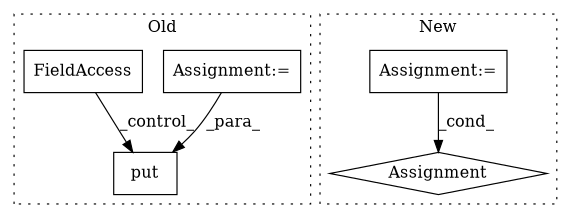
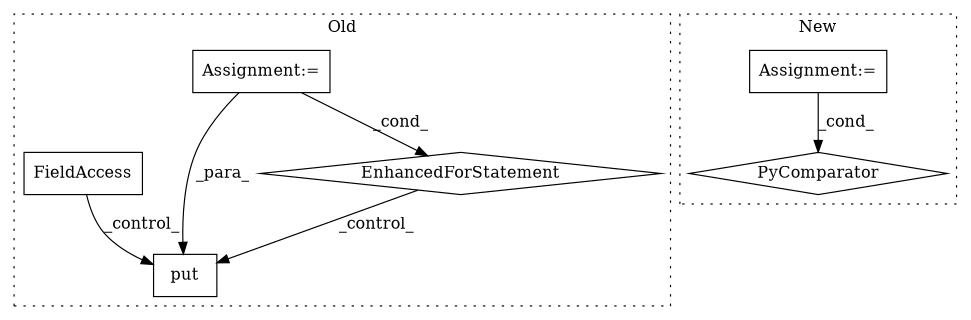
  digraph {
    node [a=7 l="53,2" s="382,457" shape=box]
    n1 [a=32 l="4,1" label=put s="558,642"]
    n2 [label="Assignment:="]
+   n3 [a=70 label=EnhancedForStatement shape=diamond]
    n4 [a=22 l=8 label=FieldAccess s=549]
-   n5 [a=113 l=41 label=Assignment s=541 shape=diamond]
+   n5 [a=113 l=41 label=PyComparator s=541 shape=diamond]
    n6 [l=1 label="Assignment:=" s=316]
    subgraph cluster_1 {
      label=Old
      style=dotted
      n1
      n2
+     n3
      n4
    }
    subgraph cluster_2 {
      label=New
      style=dotted
      n5
      n6
    }
    n2 -> n1 [label=_para_]
+   n2 -> n3 [label=_cond_]
+   n3 -> n1 [label=_control_]
    n4 -> n1 [label=_control_]
    n6 -> n5 [label=_cond_]
  }
